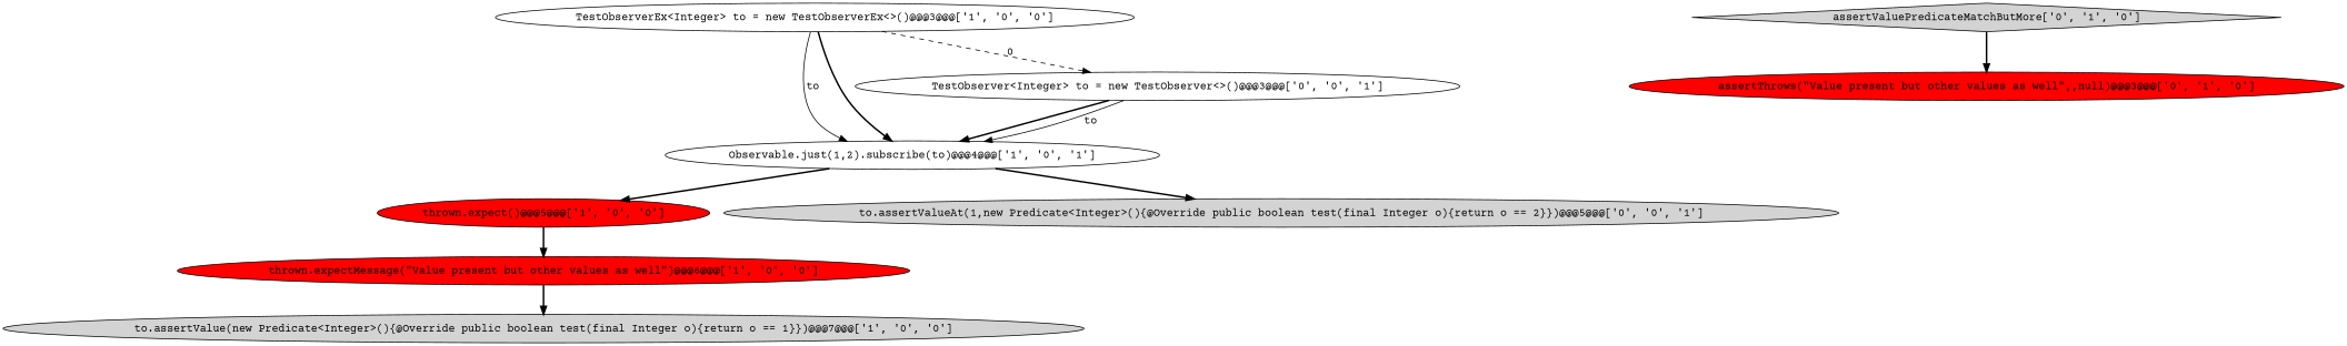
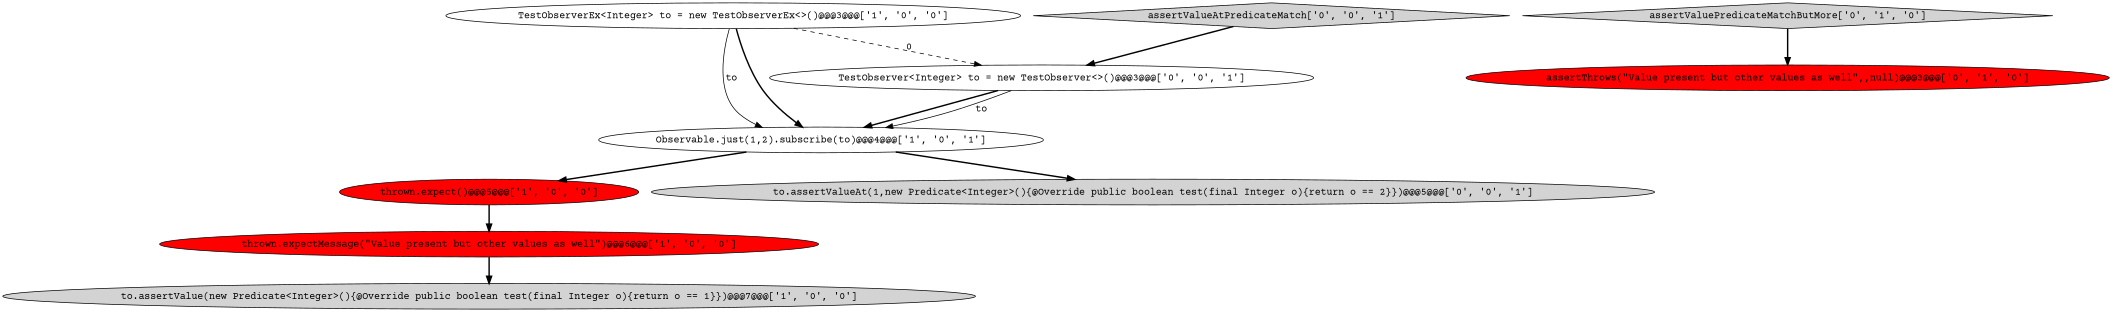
  digraph {
    fontname="Courier Prime"
    node [fillcolor=lightgray fontname="Courier Prime" shape=ellipse style=filled]
    edge [fontname="Courier Prime" style=bold]
    n1 [fillcolor=red label="thrown.expect()@@@5@@@['1', '0', '0']"]
    n2 [fillcolor=red label="thrown.expectMessage(\"Value present but other values as well\")@@@6@@@['1', '0', '0']"]
    n3 [label="to.assertValue(new Predicate<Integer>(){@Override public boolean test(final Integer o){return o == 1}})@@@7@@@['1', '0', '0']"]
    n4 [fillcolor=white label="Observable.just(1,2).subscribe(to)@@@4@@@['1', '0', '1']"]
    n5 [label="to.assertValueAt(1,new Predicate<Integer>(){@Override public boolean test(final Integer o){return o == 2}})@@@5@@@['0', '0', '1']"]
    n6 [fillcolor=white label="TestObserverEx<Integer> to = new TestObserverEx<>()@@@3@@@['1', '0', '0']"]
    n7 [fillcolor=white label="TestObserver<Integer> to = new TestObserver<>()@@@3@@@['0', '0', '1']"]
    n8 [label="assertValuePredicateMatchButMore['0', '1', '0']" shape=diamond]
    n9 [fillcolor=red label="assertThrows(\"Value present but other values as well\",,null)@@@3@@@['0', '1', '0']"]
+   n10 [label="assertValueAtPredicateMatch['0', '0', '1']" shape=diamond]
    n1 -> n2
    n2 -> n3
    n4 -> n1
    n4 -> n5
    n6 -> n4 [label=to style=solid]
    n6 -> n4
    n6 -> n7 [label=0 style=dashed]
    n7 -> n4
    n7 -> n4 [label=to style=solid]
    n8 -> n9
+   n10 -> n7
  }
